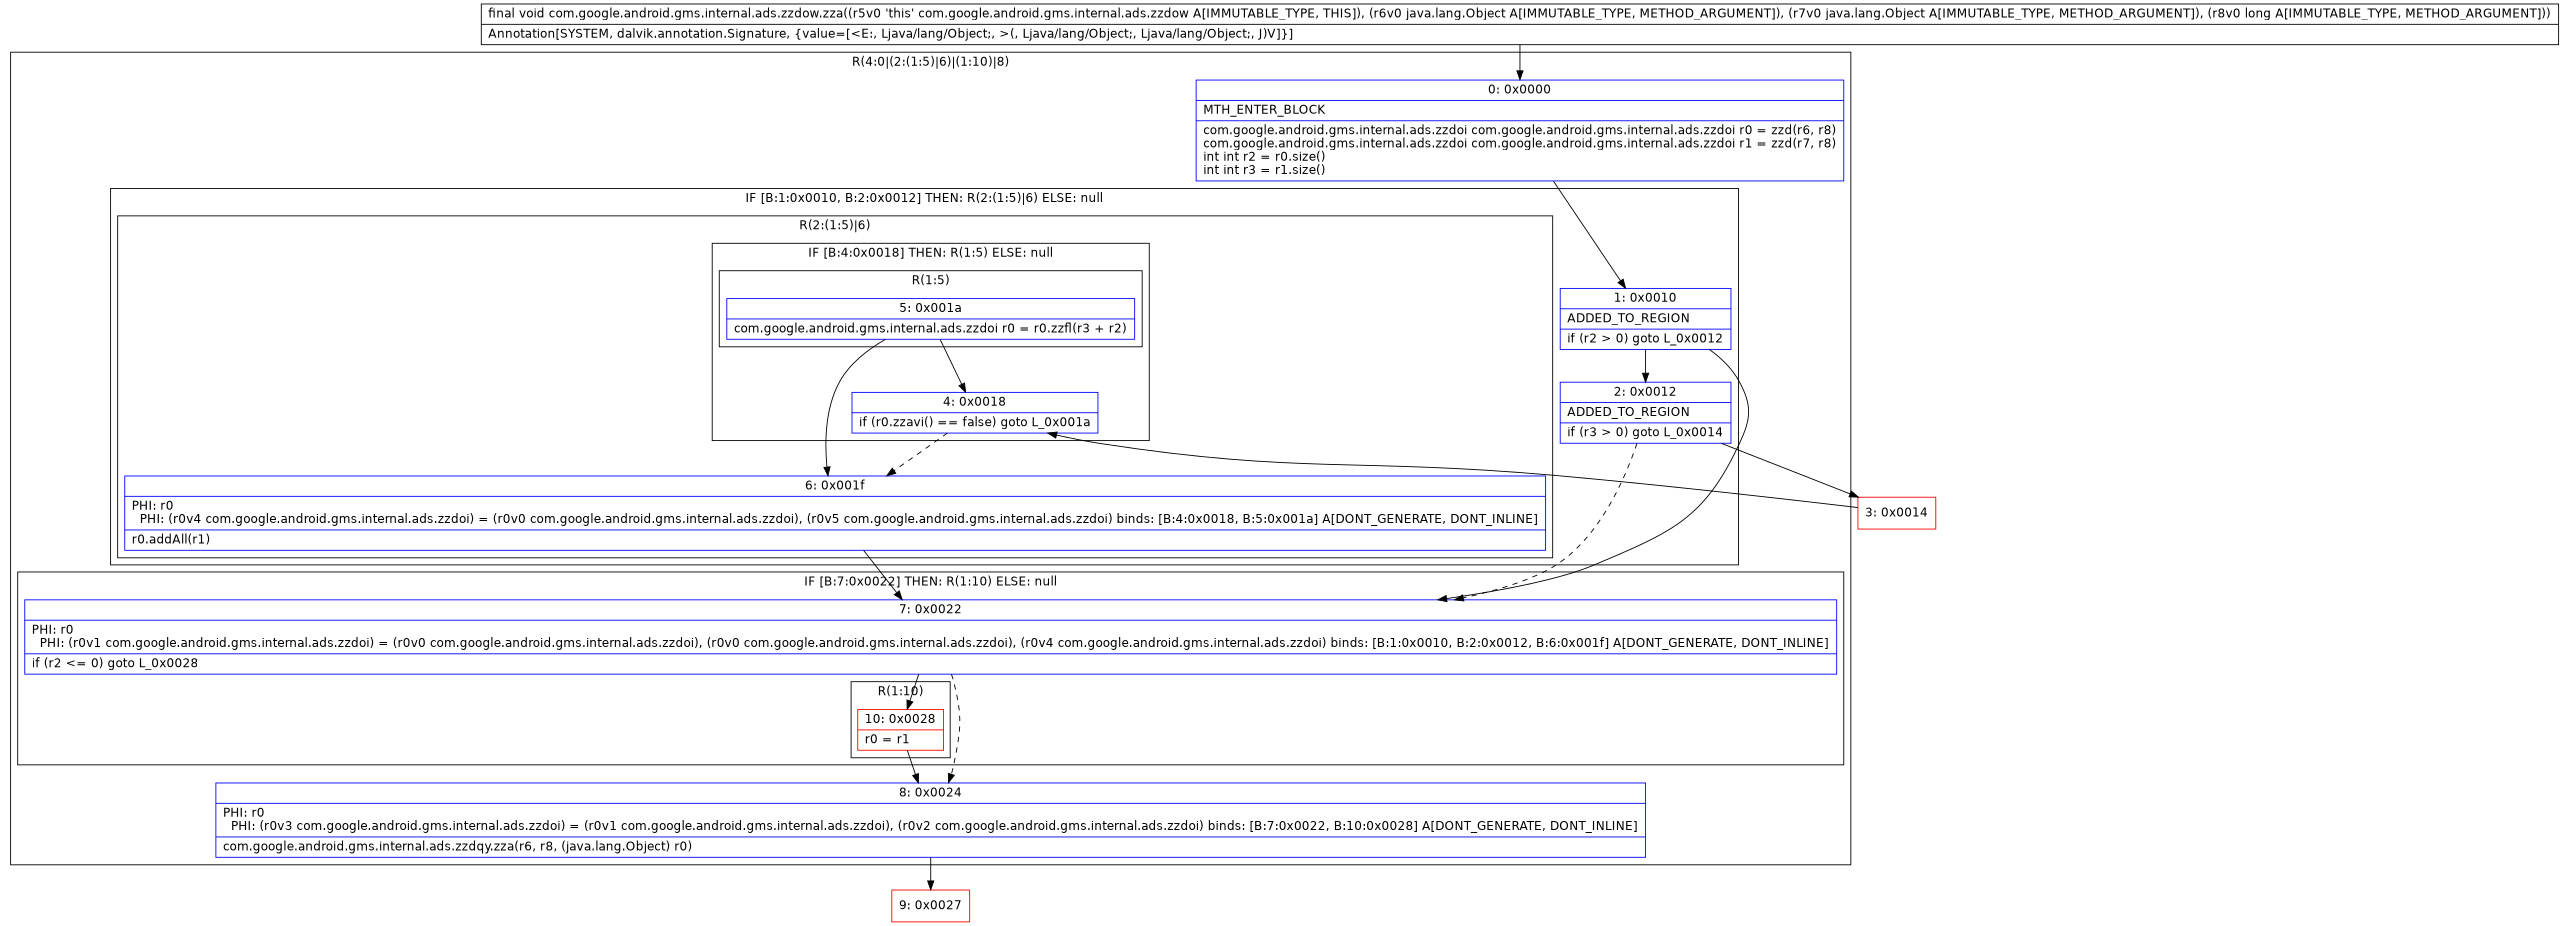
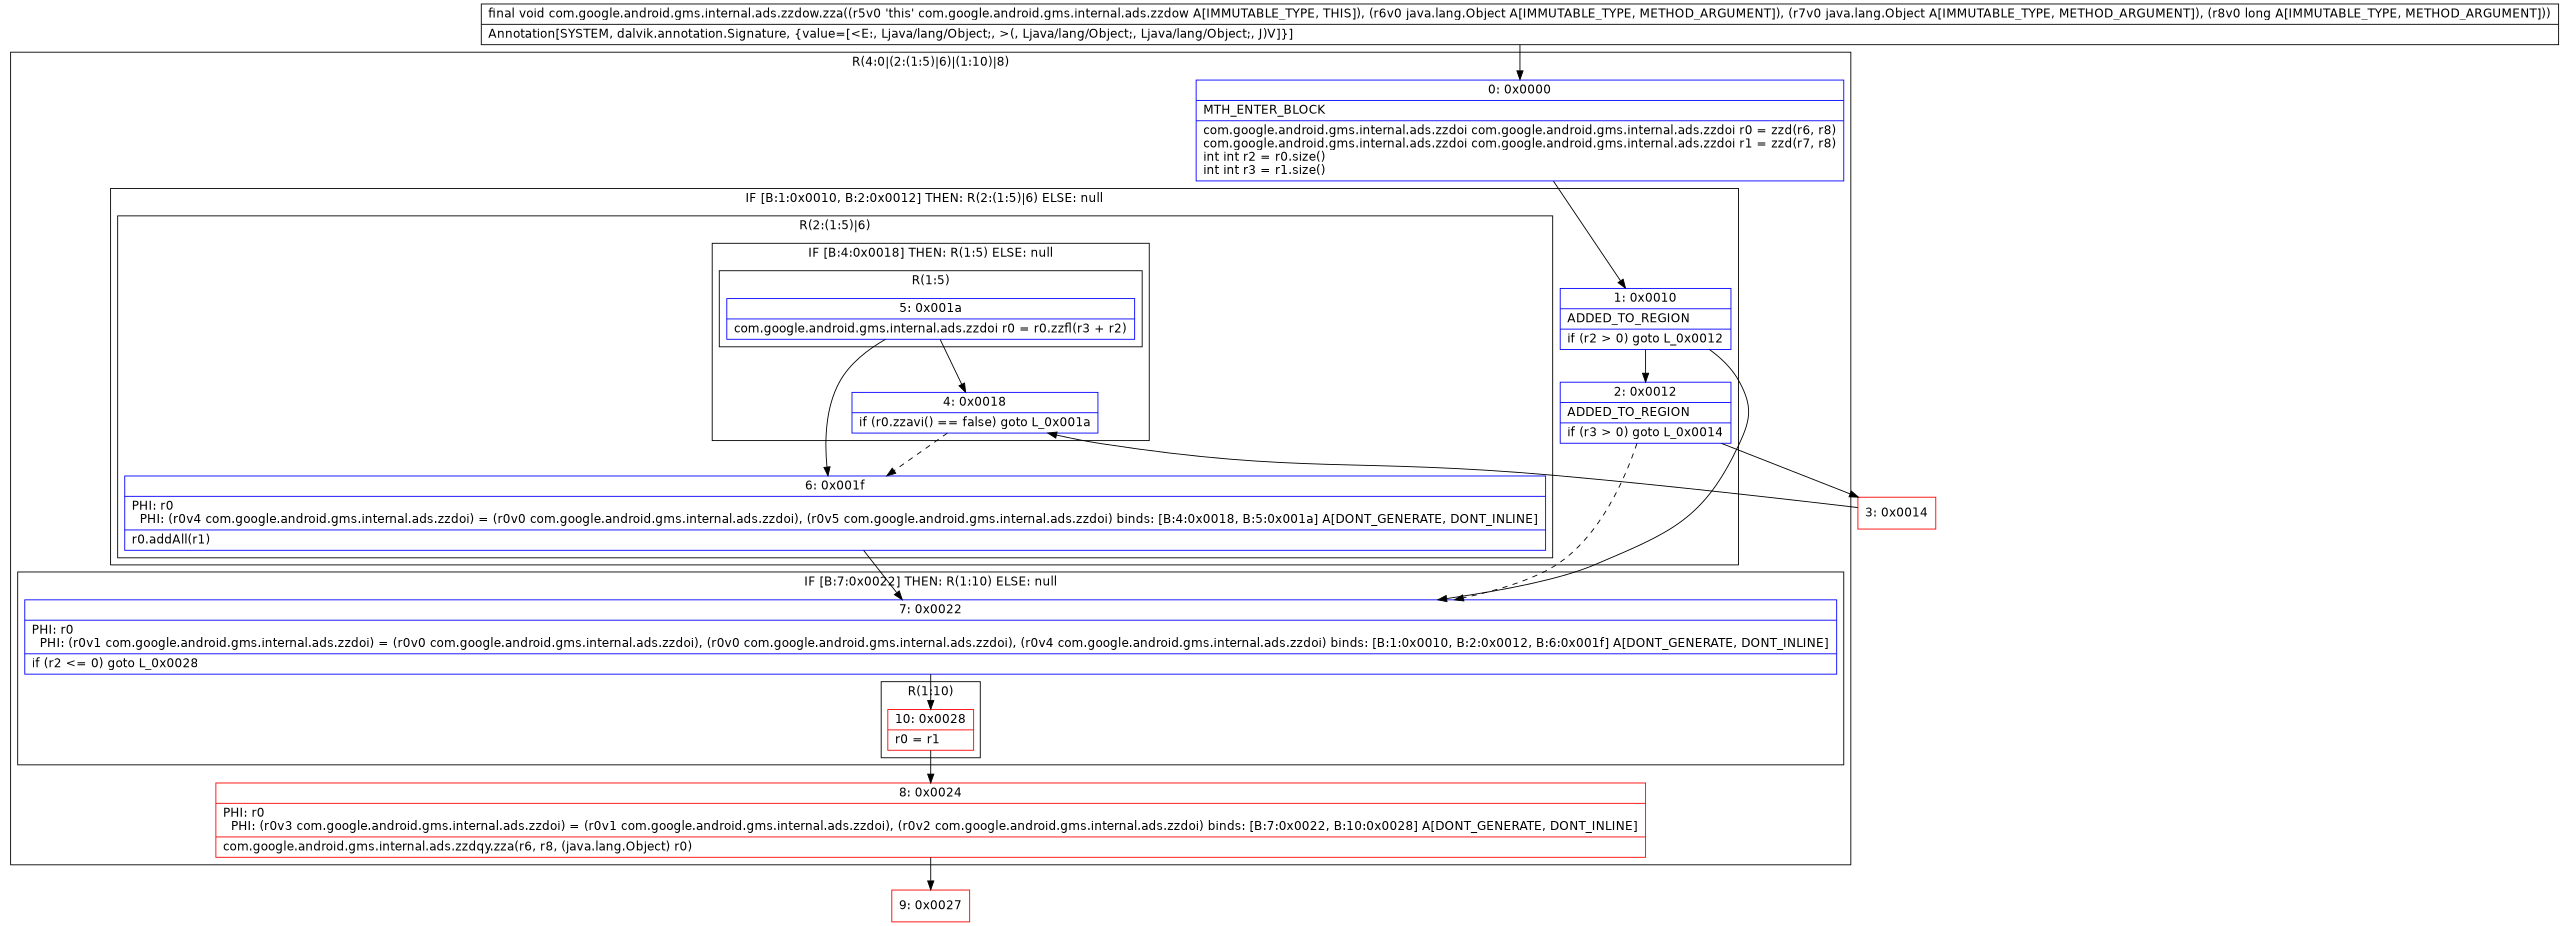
  digraph {
    fontname="DejaVu Sans"
    node [color=blue fontname="DejaVu Sans" shape=record]
    edge [fontname="DejaVu Sans"]
    n1 [label="{5\:\ 0x001a|com.google.android.gms.internal.ads.zzdoi r0 = r0.zzfl(r3 + r2)\l}"]
    n2 [label="{4\:\ 0x0018|if (r0.zzavi() == false) goto L_0x001a\l}"]
    n3 [label="{6\:\ 0x001f|PHI: r0 \l  PHI: (r0v4 com.google.android.gms.internal.ads.zzdoi) = (r0v0 com.google.android.gms.internal.ads.zzdoi), (r0v5 com.google.android.gms.internal.ads.zzdoi) binds: [B:4:0x0018, B:5:0x001a] A[DONT_GENERATE, DONT_INLINE]\l|r0.addAll(r1)\l}"]
    n4 [label="{1\:\ 0x0010|ADDED_TO_REGION\l|if (r2 \> 0) goto L_0x0012\l}"]
    n5 [label="{2\:\ 0x0012|ADDED_TO_REGION\l|if (r3 \> 0) goto L_0x0014\l}"]
    n6 [color=red label="{10\:\ 0x0028|r0 = r1\l}"]
    n7 [label="{7\:\ 0x0022|PHI: r0 \l  PHI: (r0v1 com.google.android.gms.internal.ads.zzdoi) = (r0v0 com.google.android.gms.internal.ads.zzdoi), (r0v0 com.google.android.gms.internal.ads.zzdoi), (r0v4 com.google.android.gms.internal.ads.zzdoi) binds: [B:1:0x0010, B:2:0x0012, B:6:0x001f] A[DONT_GENERATE, DONT_INLINE]\l|if (r2 \<= 0) goto L_0x0028\l}"]
    n8 [label="{0\:\ 0x0000|MTH_ENTER_BLOCK\l|com.google.android.gms.internal.ads.zzdoi com.google.android.gms.internal.ads.zzdoi r0 = zzd(r6, r8)\lcom.google.android.gms.internal.ads.zzdoi com.google.android.gms.internal.ads.zzdoi r1 = zzd(r7, r8)\lint int r2 = r0.size()\lint int r3 = r1.size()\l}"]
-   n9 [label="{8\:\ 0x0024|PHI: r0 \l  PHI: (r0v3 com.google.android.gms.internal.ads.zzdoi) = (r0v1 com.google.android.gms.internal.ads.zzdoi), (r0v2 com.google.android.gms.internal.ads.zzdoi) binds: [B:7:0x0022, B:10:0x0028] A[DONT_GENERATE, DONT_INLINE]\l|com.google.android.gms.internal.ads.zzdqy.zza(r6, r8, (java.lang.Object) r0)\l}"]
+   n9 [color=red label="{8\:\ 0x0024|PHI: r0 \l  PHI: (r0v3 com.google.android.gms.internal.ads.zzdoi) = (r0v1 com.google.android.gms.internal.ads.zzdoi), (r0v2 com.google.android.gms.internal.ads.zzdoi) binds: [B:7:0x0022, B:10:0x0028] A[DONT_GENERATE, DONT_INLINE]\l|com.google.android.gms.internal.ads.zzdqy.zza(r6, r8, (java.lang.Object) r0)\l}"]
    n10 [color=red label="{3\:\ 0x0014}"]
    n11 [color=red label="{9\:\ 0x0027}"]
    n12 [label="{final void com.google.android.gms.internal.ads.zzdow.zza((r5v0 'this' com.google.android.gms.internal.ads.zzdow A[IMMUTABLE_TYPE, THIS]), (r6v0 java.lang.Object A[IMMUTABLE_TYPE, METHOD_ARGUMENT]), (r7v0 java.lang.Object A[IMMUTABLE_TYPE, METHOD_ARGUMENT]), (r8v0 long A[IMMUTABLE_TYPE, METHOD_ARGUMENT]))  | Annotation[SYSTEM, dalvik.annotation.Signature, \{value=[\<E:, Ljava\/lang\/Object;, \>(, Ljava\/lang\/Object;, Ljava\/lang\/Object;, J)V]\}]\l}" color=""]
    subgraph cluster_1 {
      label="R(4:0|(2:(1:5)|6)|(1:10)|8)"
      n8
      n9
      subgraph cluster_2 {
        label="IF [B:1:0x0010, B:2:0x0012] THEN: R(2:(1:5)|6) ELSE: null"
        n4
        n5
        subgraph cluster_3 {
          label="R(2:(1:5)|6)"
          n3
          subgraph cluster_4 {
            label="IF [B:4:0x0018] THEN: R(1:5) ELSE: null"
            n2
            subgraph cluster_5 {
              label="R(1:5)"
              n1
            }
          }
        }
      }
      subgraph cluster_6 {
        label="IF [B:7:0x0022] THEN: R(1:10) ELSE: null"
        n7
        subgraph cluster_7 {
          label="R(1:10)"
          n6
        }
      }
    }
    n1 -> n2
    n1 -> n3
    n2 -> n3 [style=dashed]
    n3 -> n7
    n4 -> n5
    n4 -> n7 [style=solid]
    n5 -> n7 [style=dashed]
    n5 -> n10
    n6 -> n9
    n7 -> n6
-   n7 -> n9 [style=dashed]
    n8 -> n4
    n9 -> n11
    n10 -> n2
    n12 -> n8
  }
